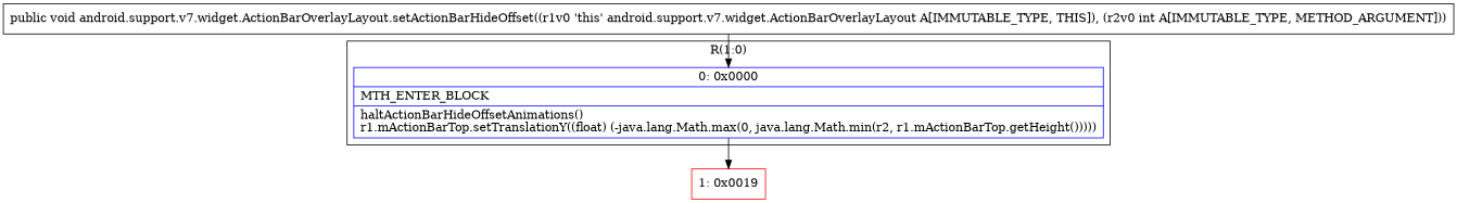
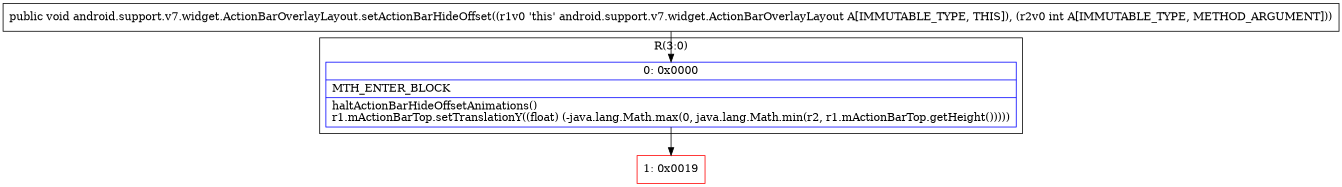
  digraph {
    node [shape=record]
    n1 [color=blue label="{0\:\ 0x0000|MTH_ENTER_BLOCK\l|haltActionBarHideOffsetAnimations()\lr1.mActionBarTop.setTranslationY((float) (\-java.lang.Math.max(0, java.lang.Math.min(r2, r1.mActionBarTop.getHeight()))))\l}"]
    n2 [color=red label="{1\:\ 0x0019}"]
    n3 [label="{public void android.support.v7.widget.ActionBarOverlayLayout.setActionBarHideOffset((r1v0 'this' android.support.v7.widget.ActionBarOverlayLayout A[IMMUTABLE_TYPE, THIS]), (r2v0 int A[IMMUTABLE_TYPE, METHOD_ARGUMENT])) }"]
    subgraph cluster_1 {
-     label="R(1:0)"
+     label="R(3:0)"
      n1
    }
    n1 -> n2
    n3 -> n1
  }
